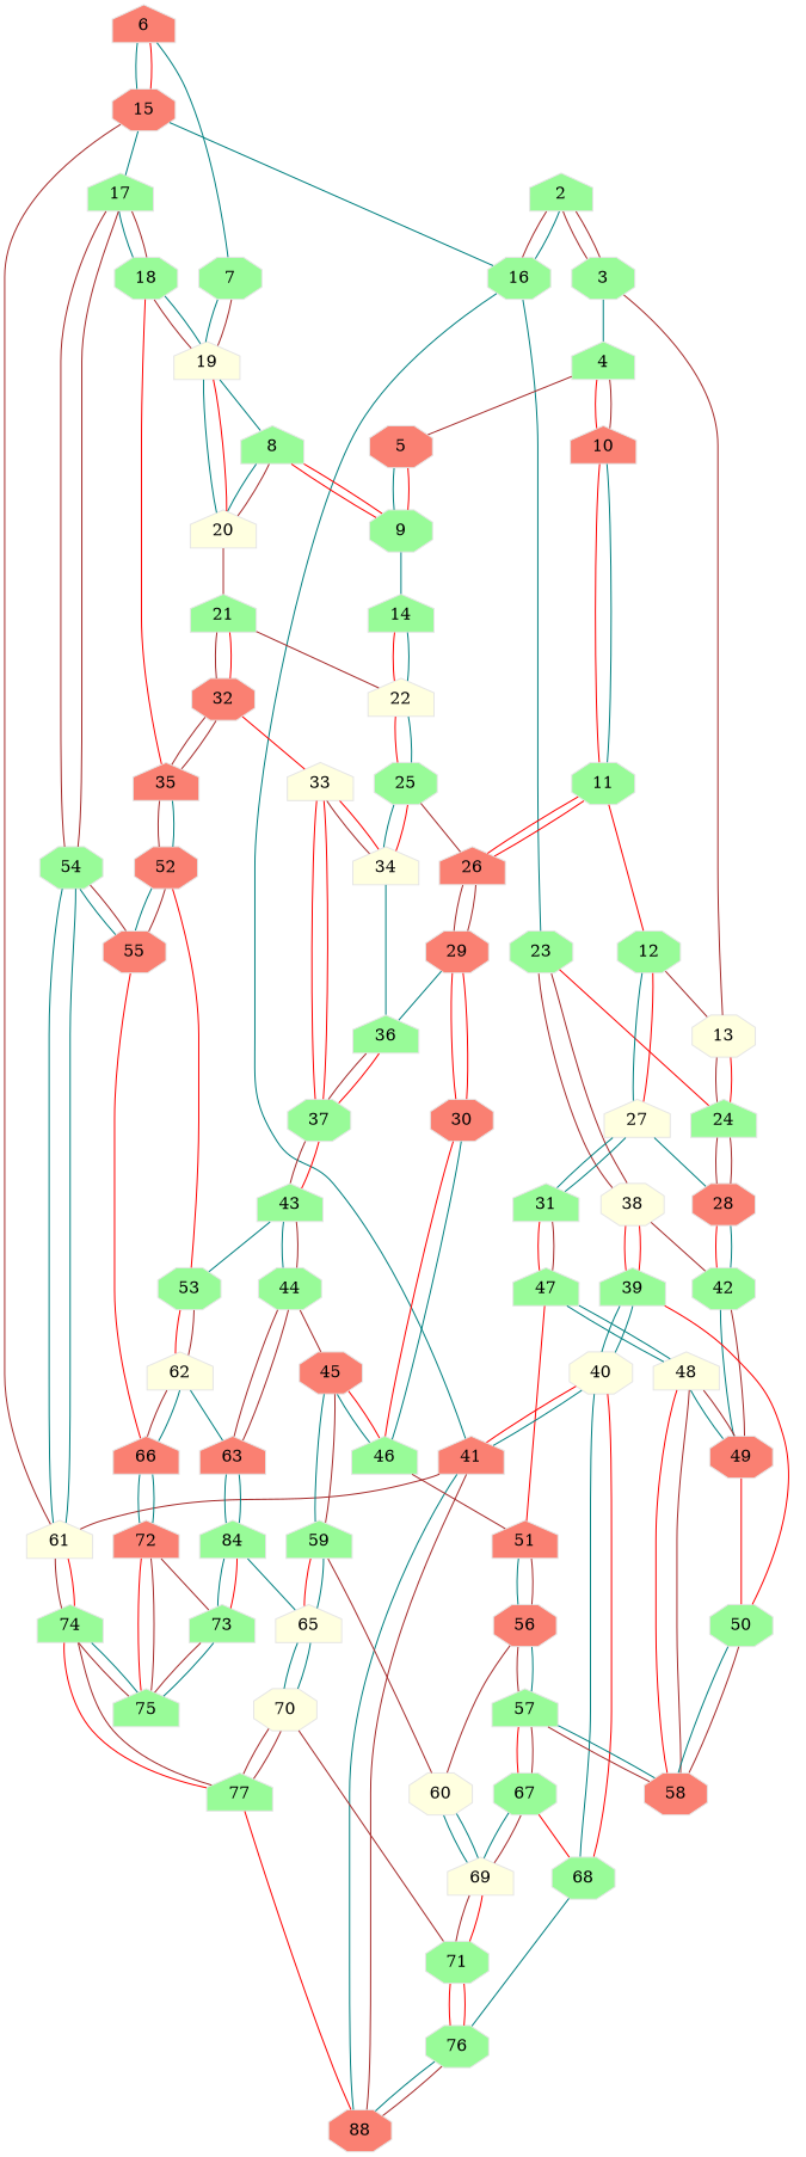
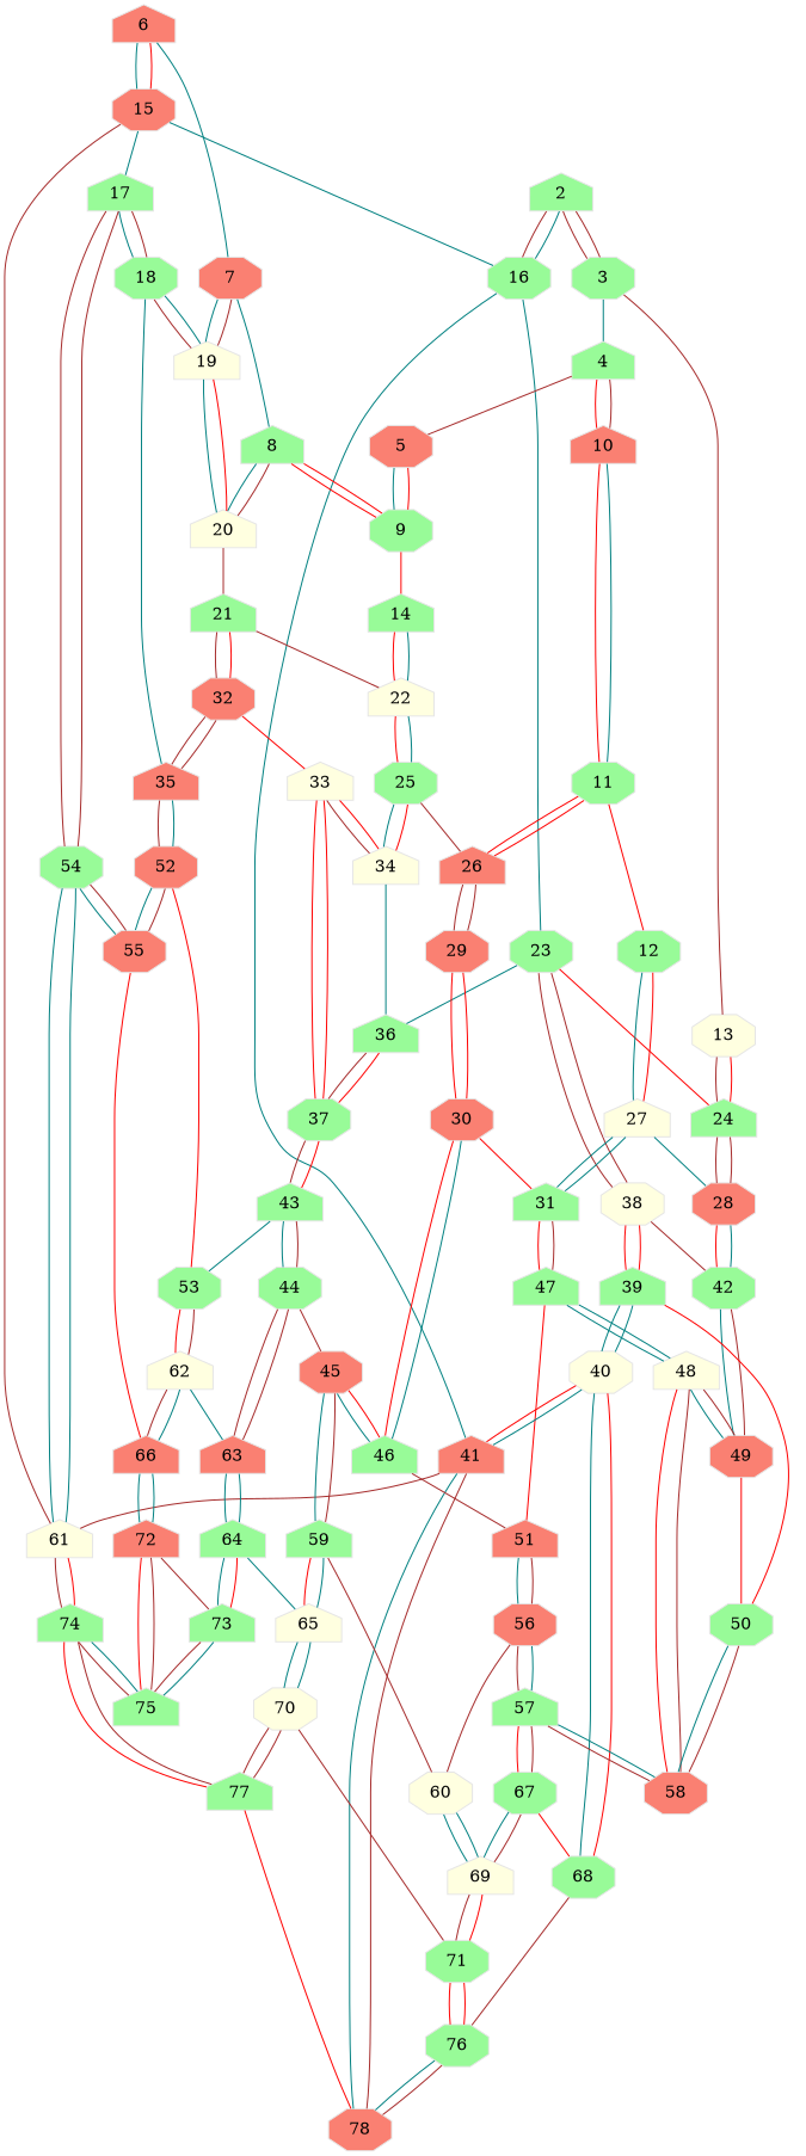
  graph {
    node [color=gray90 fillcolor=palegreen shape=house style=filled]
    edge [color=teal]
    3 [shape=octagon]
    2
    16 [shape=octagon]
    6 [fillcolor=salmon]
-   7 [shape=octagon]
+   7 [fillcolor=salmon shape=octagon]
    15 [fillcolor=salmon shape=octagon]
    4
    13 [fillcolor=lightyellow shape=octagon]
    23 [shape=octagon]
    41 [fillcolor=salmon]
    5 [fillcolor=salmon shape=octagon]
    10 [fillcolor=salmon]
    24
    9 [shape=octagon]
    11 [shape=octagon]
    14
    8
    19 [fillcolor=lightyellow]
    17
    61 [fillcolor=lightyellow]
    20 [fillcolor=lightyellow]
    21
    22 [fillcolor=lightyellow]
    12 [shape=octagon]
    26 [fillcolor=salmon]
    27 [fillcolor=lightyellow]
    29 [fillcolor=salmon shape=octagon]
    28 [fillcolor=salmon shape=octagon]
    31
    25 [shape=octagon]
    18 [shape=octagon]
    54 [shape=octagon]
    74
    38 [fillcolor=lightyellow shape=octagon]
-   78 [fillcolor=salmon shape=octagon label=88]
+   78 [fillcolor=salmon shape=octagon]
    35 [fillcolor=salmon]
    55 [fillcolor=salmon shape=octagon]
    52 [fillcolor=salmon shape=octagon]
    32 [fillcolor=salmon shape=octagon]
    33 [fillcolor=lightyellow]
    34 [fillcolor=lightyellow]
    42 [shape=octagon]
    39
    36
    30 [fillcolor=salmon shape=octagon]
    47
    49 [fillcolor=salmon shape=octagon]
    46
    37 [shape=octagon]
    51 [fillcolor=salmon]
    48 [fillcolor=lightyellow]
    43
    53 [shape=octagon]
    44 [shape=octagon]
    40 [fillcolor=lightyellow shape=octagon]
    50 [shape=octagon]
    68 [shape=octagon]
    58 [fillcolor=salmon shape=octagon]
    76 [shape=octagon]
    45 [fillcolor=salmon shape=octagon]
    63 [fillcolor=salmon]
    62 [fillcolor=lightyellow]
    59
-   64 [label=84]
+   64
    60 [fillcolor=lightyellow shape=octagon]
    65 [fillcolor=lightyellow]
    56 [fillcolor=salmon shape=octagon]
    57
    66 [fillcolor=salmon]
    72 [fillcolor=salmon]
    67 [shape=octagon]
    69 [fillcolor=lightyellow]
    70 [fillcolor=lightyellow shape=octagon]
    71 [shape=octagon]
    77
    75
    73
    3 -- 4
    3 -- 13 [color=brown]
    2 -- 3 [color=brown]
    2 -- 3 [color=brown]
    2 -- 16 [color=brown]
    2 -- 16
    16 -- 23
    16 -- 41
    6 -- 7
    6 -- 15
    6 -- 15 [color=red]
-   19 -- 8
+   7 -- 8
    7 -- 19
    7 -- 19 [color=brown]
    15 -- 16
    15 -- 17
    15 -- 61 [color=brown]
    4 -- 5 [color=brown]
    4 -- 10 [color=red]
    4 -- 10 [color=brown]
    13 -- 24 [color=brown]
    13 -- 24 [color=red]
    23 -- 24 [color=red]
    23 -- 38 [color=brown]
    23 -- 38 [color=brown]
    41 -- 61 [color=brown]
    41 -- 78
    41 -- 78 [color=brown]
    5 -- 9
    5 -- 9 [color=red]
    10 -- 11 [color=red]
    10 -- 11
    24 -- 28 [color=brown]
    24 -- 28 [color=brown]
-   9 -- 14
+   9 -- 14 [color=red]
    11 -- 12 [color=red]
    11 -- 26 [color=red]
    11 -- 26 [color=red]
    14 -- 22 [color=red]
    14 -- 22
    8 -- 9 [color=red]
    8 -- 9 [color=red]
    8 -- 20
    8 -- 20 [color=brown]
    19 -- 20
    19 -- 20 [color=red]
    17 -- 18
    17 -- 18 [color=brown]
    17 -- 54 [color=brown]
    17 -- 54 [color=brown]
    61 -- 74 [color=brown]
    61 -- 74 [color=red]
    20 -- 21 [color=brown]
    21 -- 22 [color=brown]
    21 -- 32 [color=brown]
    21 -- 32 [color=red]
    22 -- 25 [color=red]
    22 -- 25
-   12 -- 13 [color=brown]
    12 -- 27
    12 -- 27 [color=red]
    26 -- 29 [color=brown]
    26 -- 29 [color=brown]
    27 -- 28
    27 -- 31
    27 -- 31
-   29 -- 36
+   23 -- 36
    29 -- 30 [color=red]
    29 -- 30 [color=red]
    28 -- 42 [color=red]
    28 -- 42
    31 -- 47 [color=red]
    31 -- 47 [color=brown]
    25 -- 26 [color=brown]
    25 -- 34
    25 -- 34 [color=red]
    18 -- 19 [color=brown]
    18 -- 19
-   18 -- 35 [color=red]
+   18 -- 35
    54 -- 61
    54 -- 61
    54 -- 55
    54 -- 55 [color=brown]
    74 -- 77 [color=red]
    74 -- 77 [color=brown]
    74 -- 75 [color=brown]
    74 -- 75
    38 -- 42 [color=brown]
    38 -- 39 [color=red]
    38 -- 39 [color=red]
    35 -- 52 [color=brown]
    35 -- 52
    55 -- 66 [color=red]
    52 -- 55
    52 -- 55 [color=brown]
    52 -- 53 [color=red]
    32 -- 35 [color=brown]
    32 -- 35 [color=brown]
    32 -- 33 [color=red]
    33 -- 34 [color=brown]
    33 -- 34 [color=red]
    33 -- 37 [color=red]
    33 -- 37 [color=red]
    34 -- 36
    42 -- 49
    42 -- 49 [color=brown]
    39 -- 40
    39 -- 40
    39 -- 50 [color=red]
    36 -- 37 [color=brown]
    36 -- 37 [color=red]
+   30 -- 31 [color=red]
    30 -- 46 [color=red]
    30 -- 46
    47 -- 51 [color=red]
    47 -- 48
    47 -- 48
    49 -- 50 [color=red]
    46 -- 51 [color=brown]
    37 -- 43 [color=brown]
    37 -- 43 [color=red]
    51 -- 56
    51 -- 56 [color=brown]
    48 -- 49
    48 -- 49 [color=brown]
    48 -- 58 [color=red]
    48 -- 58 [color=brown]
    43 -- 53
    43 -- 44
    43 -- 44 [color=brown]
    53 -- 62 [color=red]
    53 -- 62 [color=brown]
    44 -- 45 [color=brown]
    44 -- 63 [color=brown]
    44 -- 63 [color=brown]
    40 -- 41 [color=red]
    40 -- 41
    40 -- 68
    40 -- 68 [color=red]
    50 -- 58
    50 -- 58 [color=brown]
-   68 -- 76
+   68 -- 76 [color=brown]
    76 -- 78
    76 -- 78 [color=brown]
    45 -- 46
    45 -- 46 [color=red]
    45 -- 59
    45 -- 59 [color=brown]
    63 -- 64
    63 -- 64
    62 -- 63
    62 -- 66 [color=brown]
    62 -- 66
    59 -- 60 [color=brown]
    59 -- 65 [color=red]
    59 -- 65
    64 -- 65
    64 -- 73
    64 -- 73 [color=red]
    60 -- 69
    60 -- 69
    65 -- 70
    65 -- 70
    56 -- 60 [color=brown]
    56 -- 57 [color=brown]
    56 -- 57
    57 -- 58 [color=brown]
    57 -- 58
    57 -- 67 [color=red]
    57 -- 67 [color=brown]
    66 -- 72
    66 -- 72
    72 -- 75 [color=red]
    72 -- 75 [color=brown]
    72 -- 73 [color=brown]
    67 -- 68 [color=red]
    67 -- 69
    67 -- 69 [color=brown]
    69 -- 71 [color=brown]
    69 -- 71 [color=red]
    70 -- 71 [color=brown]
    70 -- 77 [color=brown]
    70 -- 77 [color=brown]
    71 -- 76 [color=red]
    71 -- 76 [color=red]
    77 -- 78 [color=red]
    73 -- 75 [color=brown]
    73 -- 75
  }
